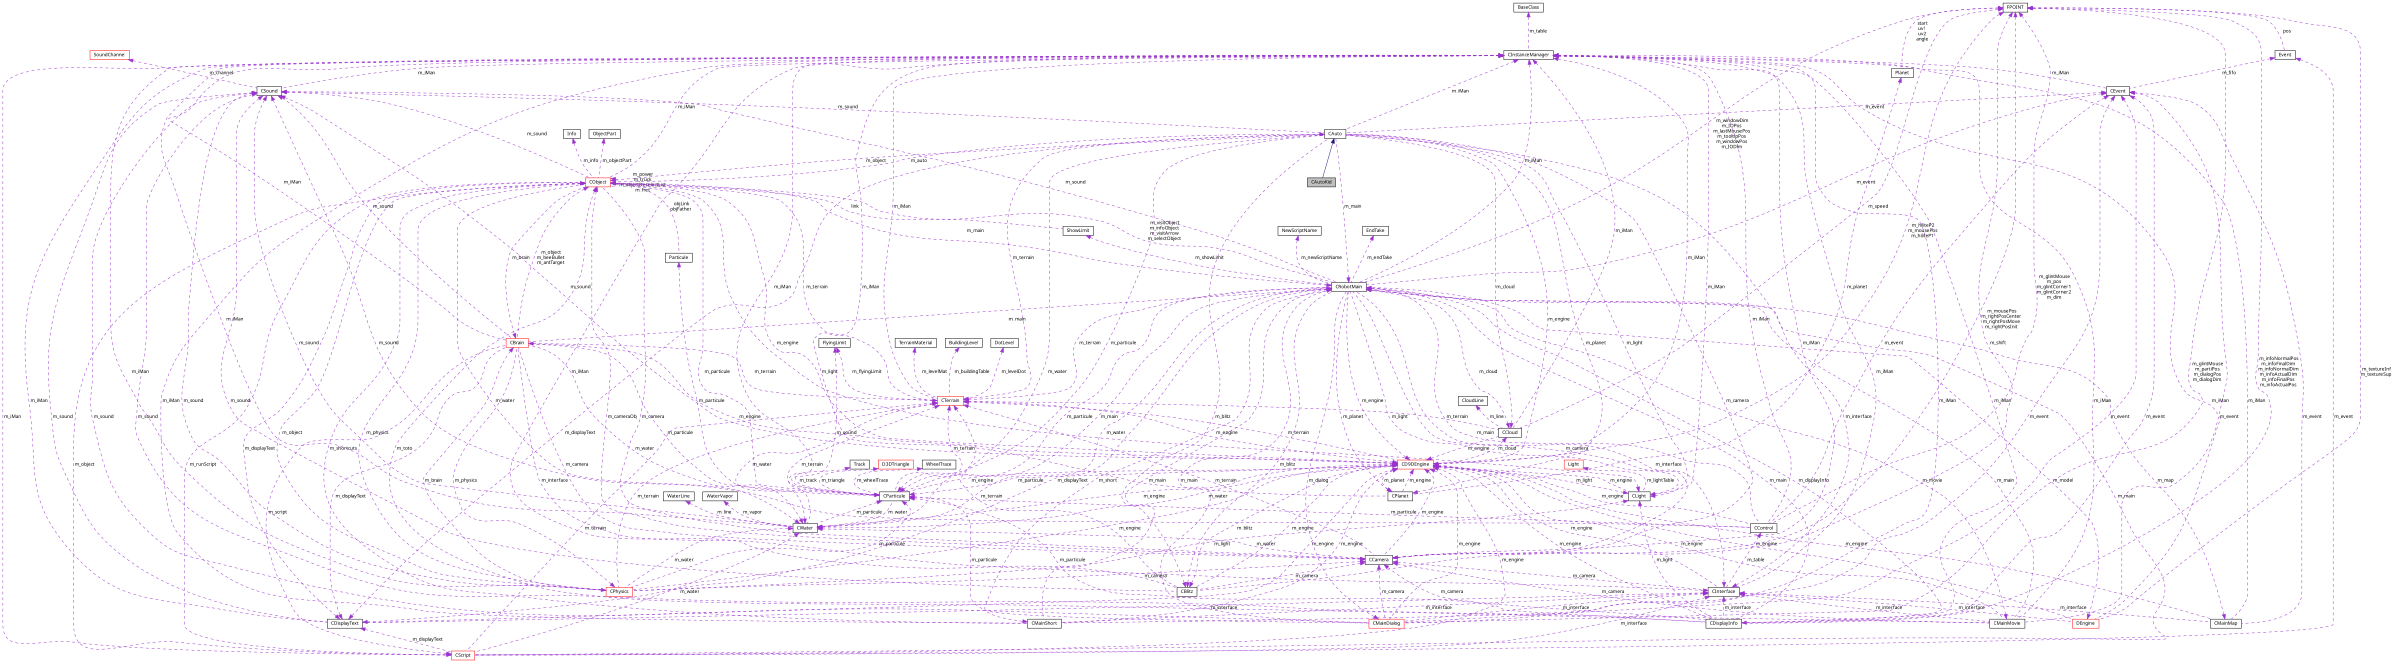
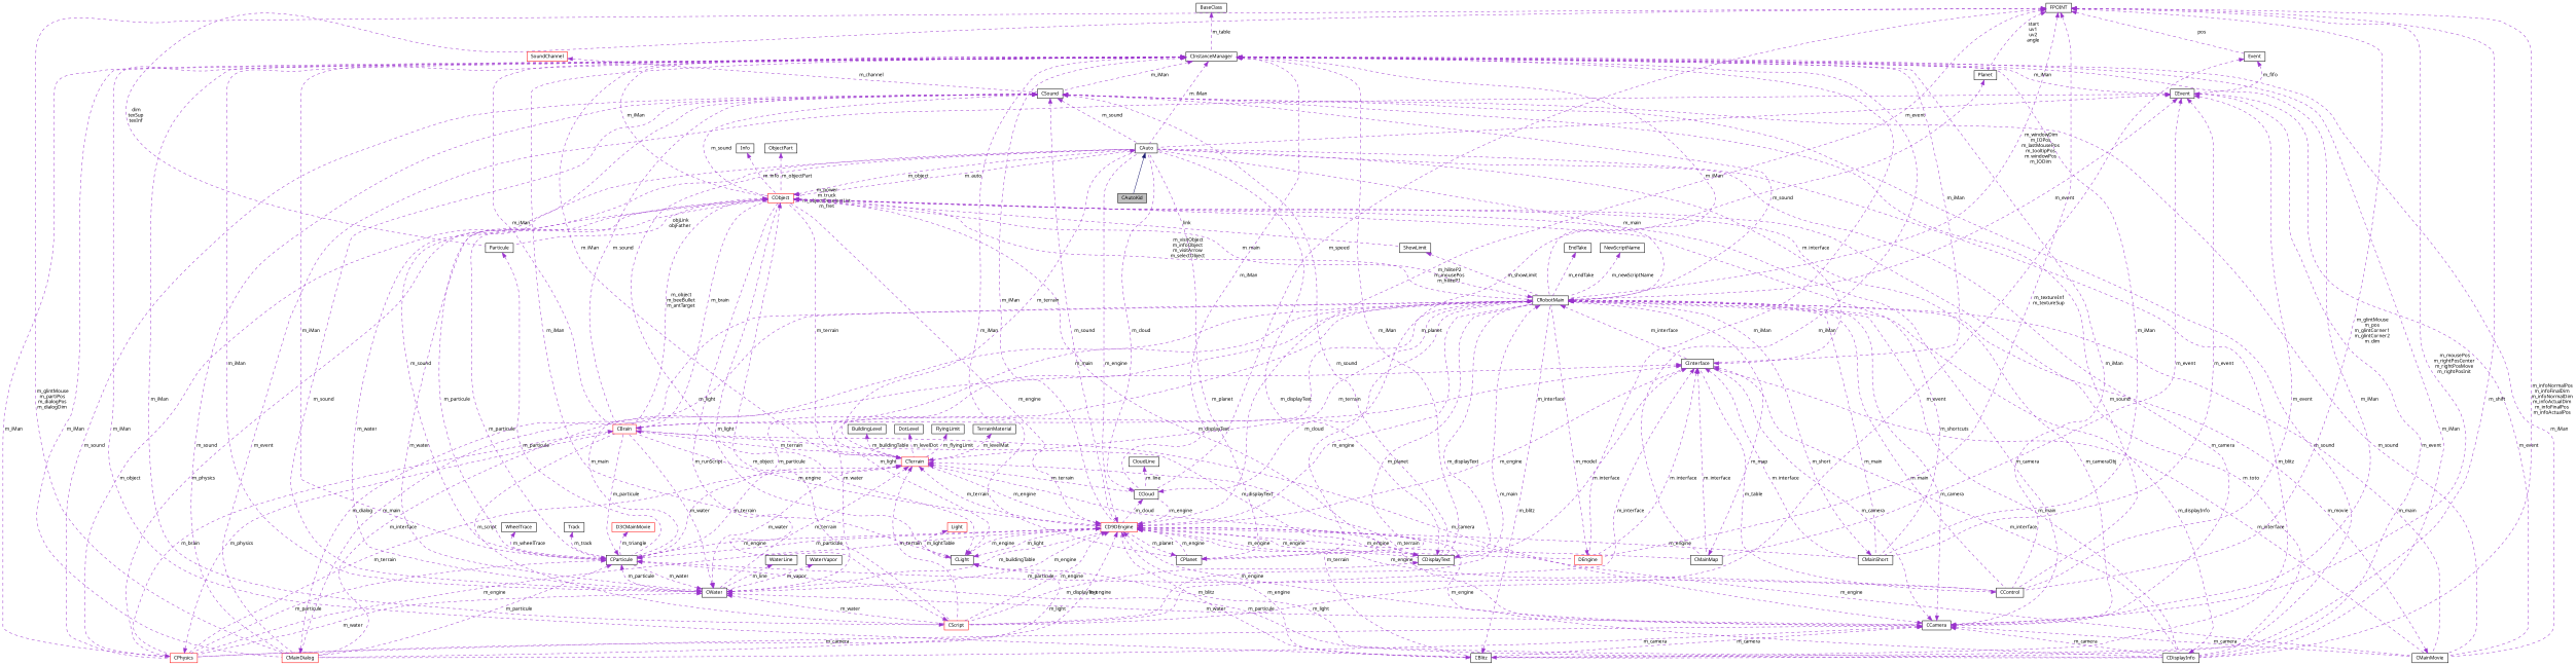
  digraph {
    fontname="Noto Sans"
    node [color=black fillcolor=white fontname="Noto Sans" fontsize=10 shape=record style=filled]
    edge [color=darkorchid3 dir=back fontname="Noto Sans" fontsize=10 labelfontname=Helvetica labelfontsize=10 style=dashed]
    n1 [fillcolor=grey75 fontcolor=black height=0.2 label=CAutoKid width=0.4]
    n2 [height=0.2 label=CAuto width=0.4]
    n3 [color=red height=0.2 label=CObject width=0.4]
    n4 [height=0.2 label=CRobotMain width=0.4]
    n5 [height=0.2 label=CDisplayInfo width=0.4]
    n6 [color=red height=0.2 label=CBrain width=0.4]
    n7 [color=red height=0.2 label=CPhysics width=0.4]
    n8 [height=0.2 label=CCamera width=0.4]
    n9 [color=red height=0.2 label=CScript width=0.4]
    n10 [height=0.2 label=CMainShort width=0.4]
    n11 [height=0.2 label=Particule width=0.4]
    n12 [height=0.2 label=ShowLimit width=0.4]
    n13 [height=0.2 label=CParticule width=0.4]
    n14 [height=0.2 label=CWater width=0.4]
    n15 [color=red height=0.2 label=CD9DEngine width=0.4]
    n16 [height=0.2 label=CControl width=0.4]
    n17 [color=red height=0.2 label=CMainDialog width=0.4]
    n18 [color=red height=0.2 label=CTerrain width=0.4]
    n19 [height=0.2 label=CBlitz width=0.4]
    n20 [height=0.2 label=CDisplayText width=0.4]
    n21 [height=0.2 label=CInterface width=0.4]
    n22 [height=0.2 label=CLight width=0.4]
    n23 [height=0.2 label=CCloud width=0.4]
    n24 [height=0.2 label=CMainMovie width=0.4]
    n25 [color=red height=0.2 label=DEngine width=0.4]
    n26 [height=0.2 label=CPlanet width=0.4]
    n27 [height=0.2 label=CMainMap width=0.4]
    n28 [height=0.2 label=CInstanceManager width=0.4]
    n29 [height=0.2 label=CEvent width=0.4]
    n30 [height=0.2 label=CSound width=0.4]
    n31 [height=0.2 label=BaseClass width=0.4]
    n32 [height=0.2 label=TerrainMaterial width=0.4]
    n33 [height=0.2 label=BuildingLevel width=0.4]
    n34 [height=0.2 label=DotLevel width=0.4]
    n35 [height=0.2 label=FPOINT width=0.4]
    n36 [height=0.2 label=Event width=0.4]
    n37 [height=0.2 label=Planet width=0.4]
    n38 [color=red height=0.2 label=Light width=0.4]
    n39 [height=0.2 label=CloudLine width=0.4]
    n40 [color=red height=0.2 label=SoundChannel width=0.4]
    n41 [height=0.2 label=NewScriptName width=0.4]
    n42 [height=0.2 label=EndTake width=0.4]
    n43 [height=0.2 label=ObjectPart width=0.4]
    n44 [height=0.2 label=Info width=0.4]
    n45 [height=0.2 label=FlyingLimit width=0.4]
    n46 [height=0.2 label=WaterLine width=0.4]
    n47 [height=0.2 label=WaterVapor width=0.4]
    n48 [height=0.2 label=Track width=0.4]
-   n49 [color=red height=0.2 label=D3DTriangle width=0.4]
+   n49 [color=red height=0.2 label=D3CMainMovie width=0.4]
    n50 [height=0.2 label=WheelTrace width=0.4]
    n2 -> n1 [color=midnightblue style=solid]
    n2 -> n3 [label=" m_auto"]
    n3 -> n2 [label=" m_object"]
    n3 -> n3 [label=" m_power\nm_truck\nm_objectDeselectList\nm_fret"]
    n3 -> n4 [label=" m_visitObject\nm_infoObject\nm_visitArrow\nm_selectObject"]
    n3 -> n5 [label=" m_toto"]
    n3 -> n6 [label=" m_object\nm_beeBullet\nm_antTarget"]
    n3 -> n7 [label=" m_object"]
    n3 -> n8 [label=" m_cameraObj"]
    n3 -> n9 [label=" m_object"]
    n3 -> n10 [label=" m_shortcuts"]
    n3 -> n11 [label=" objLink\nobjFather"]
    n3 -> n12 [label=" link"]
    n4 -> n2 [label=" m_main"]
    n4 -> n3 [label=" m_main"]
    n4 -> n5 [label=" m_main"]
    n4 -> n6 [label=" m_main"]
    n4 -> n9 [label=" m_main"]
    n4 -> n10 [label=" m_main"]
    n4 -> n13 [label=" m_main"]
    n4 -> n16 [label=" m_main"]
    n4 -> n17 [label=" m_main"]
    n4 -> n24 [label=" m_main"]
    n5 -> n4 [label=" m_displayInfo"]
    n6 -> n3 [label=" m_brain"]
    n6 -> n7 [label=" m_brain"]
    n6 -> n18 [label=" m_terrain"]
    n7 -> n3 [label=" m_physics"]
    n7 -> n6 [label=" m_physics"]
    n8 -> n2 [label=" m_camera"]
    n8 -> n3 [label=" m_camera"]
    n8 -> n4 [label=" m_camera"]
    n8 -> n5 [label=" m_camera"]
    n8 -> n6 [label=" m_camera"]
    n8 -> n7 [label=" m_camera"]
    n8 -> n17 [label=" m_camera"]
    n8 -> n19 [label=" m_camera"]
    n8 -> n21 [label=" m_camera"]
    n8 -> n24 [label=" m_camera"]
    n9 -> n3 [label=" m_runScript"]
    n9 -> n6 [label=" m_script"]
    n10 -> n4 [label=" m_short"]
    n11 -> n13 [label=" m_particule"]
    n12 -> n4 [label=" m_showLimit"]
    n13 -> n2 [label=" m_particule"]
    n13 -> n3 [label=" m_particule"]
    n13 -> n4 [label=" m_particule"]
    n13 -> n5 [label=" m_particule"]
    n13 -> n6 [label=" m_particule"]
    n13 -> n7 [label=" m_particule"]
    n13 -> n14 [label=" m_particule"]
    n13 -> n15 [label=" m_particule"]
    n13 -> n16 [label=" m_particule"]
    n13 -> n17 [label=" m_particule"]
    n14 -> n2 [label=" m_water"]
    n14 -> n3 [label=" m_water"]
    n14 -> n4 [label=" m_water"]
    n14 -> n6 [label=" m_water"]
    n14 -> n7 [label=" m_water"]
    n14 -> n8 [label=" m_water"]
    n14 -> n9 [label=" m_water"]
    n14 -> n13 [label=" m_water"]
-   n14 -> n15 [label=" m_water"]
+   n14 -> n15 [label=" m_buildingTable"]
    n14 -> n18 [label=" m_water"]
    n15 -> n2 [label=" m_engine"]
    n15 -> n3 [label=" m_engine"]
    n15 -> n4 [label=" m_engine"]
    n15 -> n5 [label=" m_engine"]
    n15 -> n6 [label=" m_engine"]
    n15 -> n7 [label=" m_engine"]
    n15 -> n8 [label=" m_engine"]
    n15 -> n9 [label=" m_engine"]
    n15 -> n10 [label=" m_engine"]
    n15 -> n13 [label=" m_engine"]
    n15 -> n14 [label=" m_engine"]
    n15 -> n16 [label=" m_engine"]
    n15 -> n17 [label=" m_engine"]
    n15 -> n18 [label=" m_engine"]
    n15 -> n19 [label=" m_engine"]
    n15 -> n20 [label=" m_engine"]
    n15 -> n21 [label=" m_engine"]
    n15 -> n22 [label=" m_engine"]
    n15 -> n23 [label=" m_engine"]
    n15 -> n24 [label=" m_engine"]
    n15 -> n25 [label=" m_engine"]
    n15 -> n26 [label=" m_engine"]
    n15 -> n27 [label=" m_engine"]
    n16 -> n21 [label=" m_table"]
    n17 -> n4 [label=" m_dialog"]
    n18 -> n2 [label=" m_terrain"]
    n18 -> n3 [label=" m_terrain"]
    n18 -> n4 [label=" m_terrain"]
    n18 -> n7 [label=" m_terrain"]
    n18 -> n8 [label=" m_terrain"]
    n18 -> n9 [label=" m_terrain"]
    n18 -> n13 [label=" m_terrain"]
    n18 -> n14 [label=" m_terrain"]
    n18 -> n15 [label=" m_terrain"]
    n18 -> n19 [label=" m_terrain"]
    n18 -> n23 [label=" m_terrain"]
    n19 -> n2 [label=" m_blitz"]
    n19 -> n4 [label=" m_blitz"]
    n19 -> n15 [label=" m_blitz"]
    n20 -> n2 [label=" m_displayText"]
    n20 -> n3 [label=" m_displayText"]
    n20 -> n4 [label=" m_displayText"]
    n20 -> n6 [label=" m_displayText"]
    n20 -> n9 [label=" m_displayText"]
    n21 -> n2 [label=" m_interface"]
-   n21 -> n4 [label=" m_interface"]
+   n4 -> n21 [label=" m_interface"]
    n21 -> n5 [label=" m_interface"]
    n21 -> n6 [label=" m_interface"]
    n21 -> n9 [label=" m_interface"]
    n21 -> n10 [label=" m_interface"]
    n21 -> n17 [label=" m_interface"]
    n21 -> n20 [label=" m_interface"]
    n21 -> n24 [label=" m_interface"]
    n21 -> n25 [label=" m_interface"]
    n21 -> n27 [label=" m_interface"]
    n22 -> n2 [label=" m_light"]
    n22 -> n3 [label=" m_light"]
    n22 -> n4 [label=" m_light"]
    n22 -> n5 [label=" m_light"]
    n22 -> n7 [label=" m_light"]
    n22 -> n15 [label=" m_light"]
    n23 -> n2 [label=" m_cloud"]
    n23 -> n4 [label=" m_cloud"]
    n23 -> n15 [label=" m_cloud"]
    n24 -> n4 [label=" m_movie"]
    n25 -> n4 [label=" m_model"]
    n26 -> n2 [label=" m_planet"]
    n26 -> n4 [label=" m_planet"]
    n26 -> n15 [label=" m_planet"]
    n27 -> n4 [label=" m_map"]
    n28 -> n2 [label=" m_iMan"]
    n28 -> n3 [label=" m_iMan"]
    n28 -> n4 [label=" m_iMan"]
    n28 -> n5 [label=" m_iMan"]
    n28 -> n6 [label=" m_iMan"]
    n28 -> n7 [label=" m_iMan"]
    n28 -> n8 [label=" m_iMan"]
    n28 -> n9 [label=" m_iMan"]
    n28 -> n10 [label=" m_iMan"]
    n28 -> n13 [label=" m_iMan"]
    n28 -> n14 [label=" m_iMan"]
    n28 -> n15 [label=" m_iMan"]
    n28 -> n16 [label=" m_iMan"]
    n28 -> n17 [label=" m_iMan"]
    n28 -> n18 [label=" m_iMan"]
    n28 -> n19 [label=" m_iMan"]
    n28 -> n20 [label=" m_iMan"]
    n28 -> n21 [label=" m_iMan"]
    n28 -> n22 [label=" m_iMan"]
    n28 -> n23 [label=" m_iMan"]
    n28 -> n24 [label=" m_iMan"]
    n28 -> n25 [label=" m_iMan"]
    n28 -> n26 [label=" m_iMan"]
    n28 -> n27 [label=" m_iMan"]
    n28 -> n29 [label=" m_iMan"]
    n28 -> n30 [label=" m_iMan"]
    n29 -> n2 [label=" m_event"]
    n29 -> n4 [label=" m_event"]
    n29 -> n5 [label=" m_event"]
    n29 -> n10 [label=" m_event"]
    n29 -> n16 [label=" m_event"]
    n29 -> n17 [label=" m_event"]
    n29 -> n24 [label=" m_event"]
    n29 -> n27 [label=" m_event"]
    n30 -> n2 [label=" m_sound"]
    n30 -> n3 [label=" m_sound"]
    n30 -> n4 [label=" m_sound"]
    n30 -> n6 [label=" m_sound"]
    n30 -> n7 [label=" m_sound"]
-   n45 -> n13 [label=" m_sound"]
+   n30 -> n13 [label=" m_sound"]
    n30 -> n14 [label=" m_sound"]
    n30 -> n15 [label=" m_sound"]
    n30 -> n16 [label=" m_sound"]
    n30 -> n17 [label=" m_sound"]
    n30 -> n19 [label=" m_sound"]
    n30 -> n20 [label=" m_sound"]
    n30 -> n24 [label=" m_sound"]
    n31 -> n28 [label=" m_table"]
    n32 -> n18 [label=" m_levelMat"]
    n33 -> n18 [label=" m_buildingTable"]
    n34 -> n18 [label=" m_levelDot"]
    n35 -> n4 [label=" m_windowDim\nm_IOPos\nm_lastMousePos\nm_tooltipPos\nm_windowPos\nm_IODim"]
    n35 -> n5 [label=" m_infoNormalPos\nm_infoFinalDim\nm_infoNormalDim\nm_infoActualDim\nm_infoFinalPos\nm_infoActualPos"]
    n35 -> n8 [label=" m_mousePos\nm_rightPosCenter\nm_rightPosMove\nm_rightPosInit"]
+   n35 -> n11 [label=" dim\ntexSup\ntexInf"]
    n35 -> n15 [label=" m_hiliteP2\nm_mousePos\nm_hiliteP1"]
    n35 -> n16 [label=" m_glintMouse\nm_pos\nm_glintCorner1\nm_glintCorner2\nm_dim"]
    n35 -> n17 [label=" m_glintMouse\nm_partiPos\nm_dialogPos\nm_dialogDim"]
    n35 -> n19 [label=" m_shift"]
    n35 -> n23 [label=" m_speed"]
    n35 -> n25 [label=" m_textureInf\nm_textureSup"]
    n35 -> n36 [label=" pos"]
    n35 -> n37 [label=" start\nuv1\nuv2\nangle"]
    n36 -> n9 [label=" m_event"]
    n36 -> n29 [label=" m_fifo"]
    n37 -> n26 [label=" m_planet"]
    n38 -> n22 [label=" m_lightTable"]
    n39 -> n23 [label=" m_line"]
    n40 -> n30 [label=" m_channel"]
    n41 -> n4 [label=" m_newScriptName"]
    n42 -> n4 [label=" m_endTake"]
    n43 -> n3 [label=" m_objectPart"]
    n44 -> n3 [label=" m_info"]
    n45 -> n18 [label=" m_flyingLimit"]
    n46 -> n14 [label=" m_line"]
    n47 -> n14 [label=" m_vapor"]
    n48 -> n13 [label=" m_track"]
    n49 -> n13 [label=" m_triangle"]
    n50 -> n13 [label=" m_wheelTrace"]
  }
